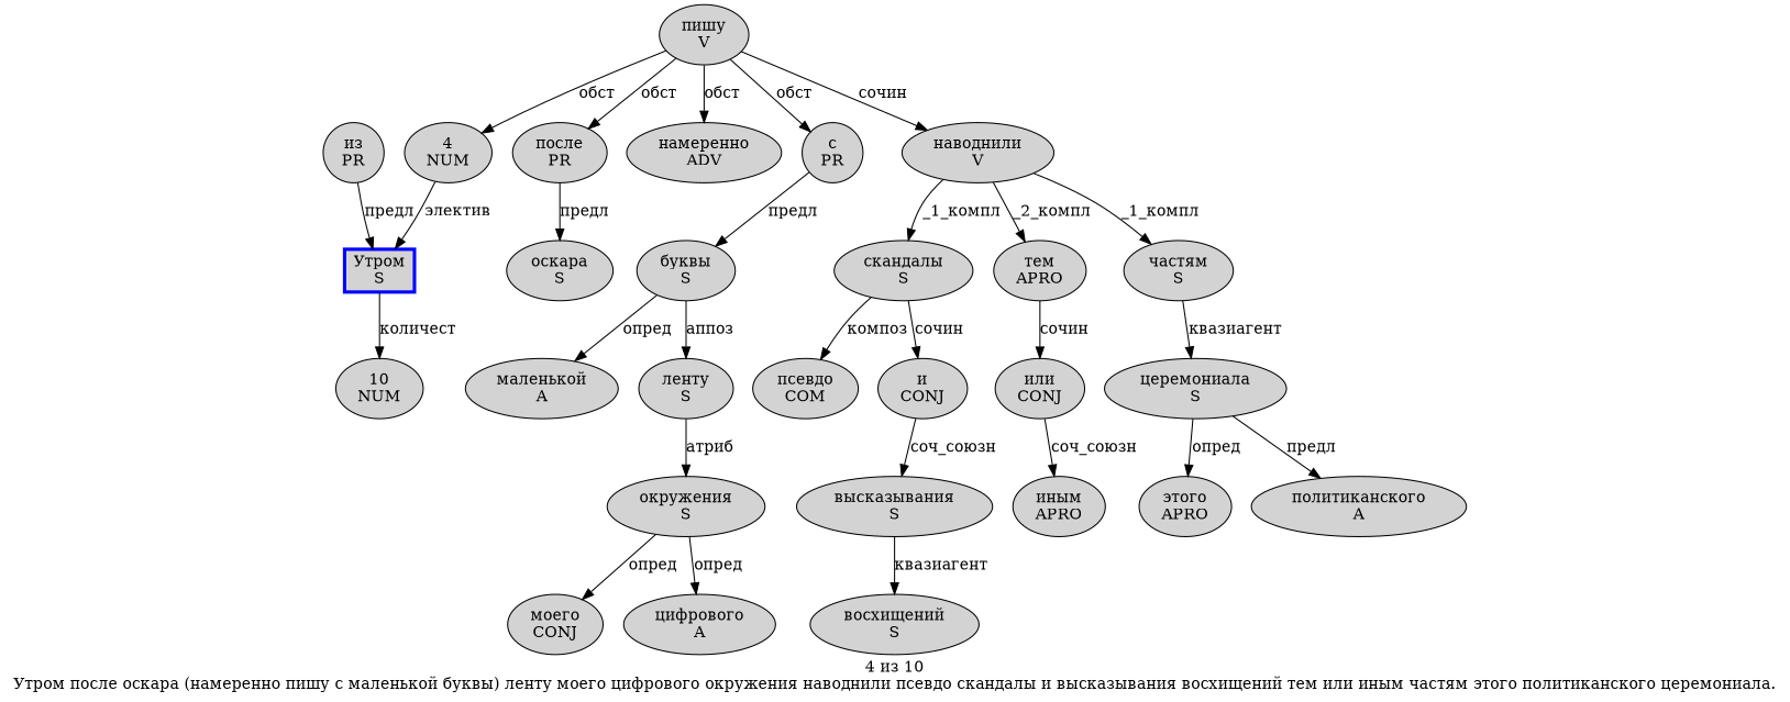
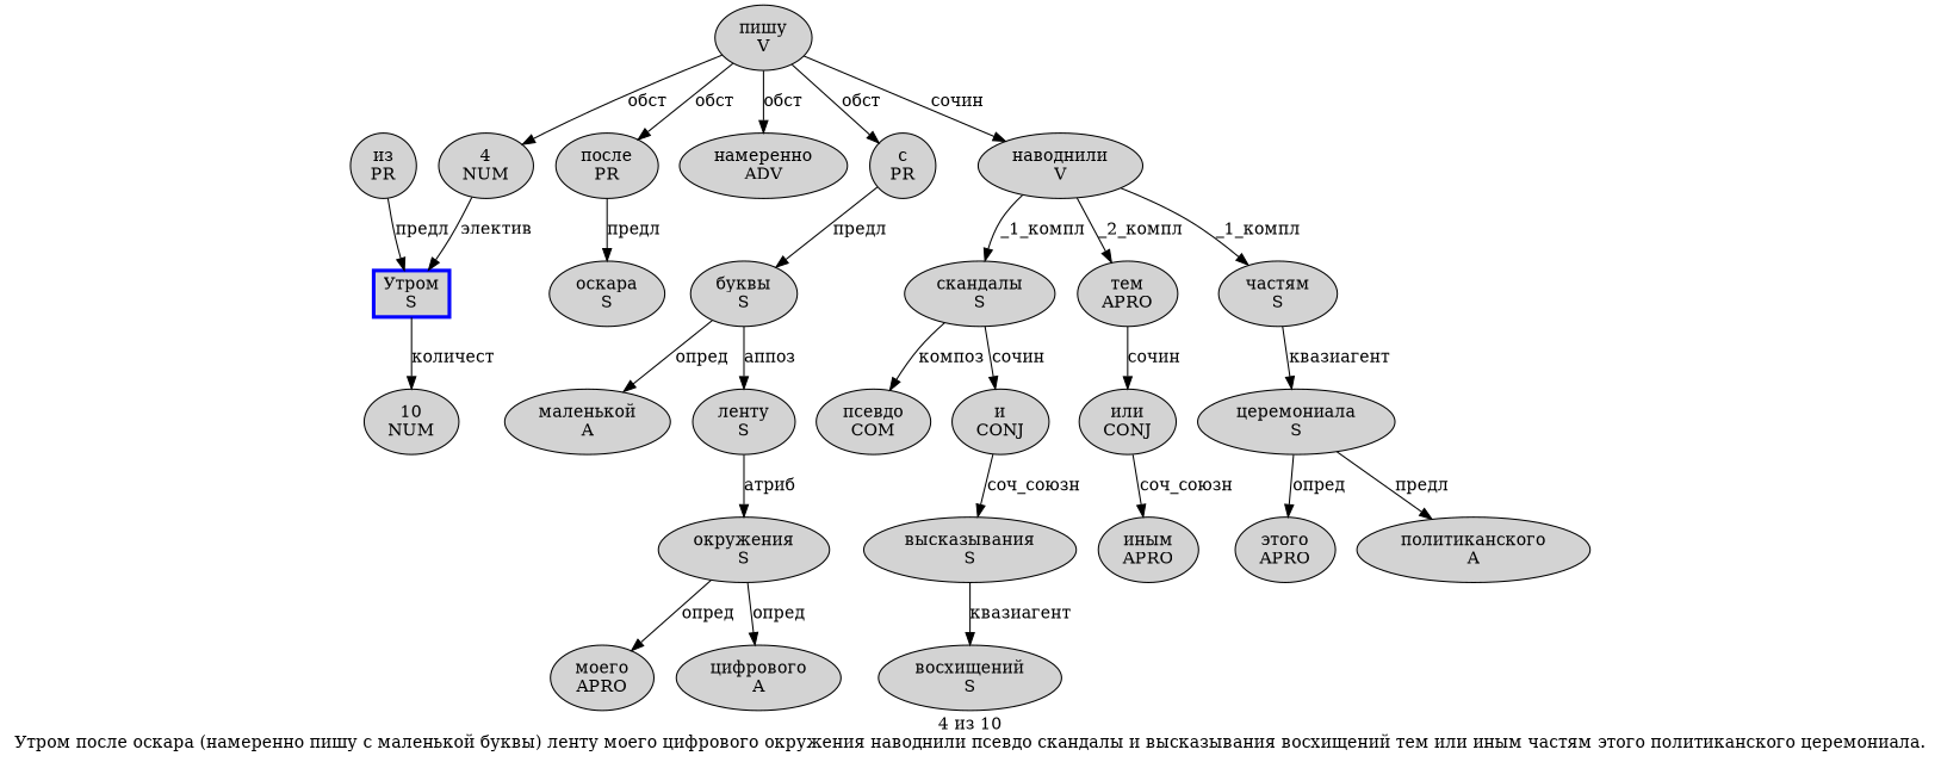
  digraph {
    label="4 из 10\nУтром после оскара (намеренно пишу с маленькой буквы) ленту моего цифрового окружения наводнили псевдо скандалы и высказывания восхищений тем или иным частям этого политиканского церемониала."
    node [fillcolor=lightgray penwidth=1 shape=ellipse style=filled]
    n1 [label="4\nNUM"]
    n2 [color=blue label="Утром\nS" penwidth=3 shape=box]
    n3 [label="из\nPR"]
    n4 [label="10\nNUM"]
    n5 [label="после\nPR"]
    n6 [label="оскара\nS"]
    n7 [label="намеренно\nADV"]
    n8 [label="пишу\nV"]
    n9 [label="с\nPR"]
    n10 [label="наводнили\nV"]
    n11 [label="буквы\nS"]
    n12 [label="скандалы\nS"]
    n13 [label="тем\nAPRO"]
    n14 [label="частям\nS"]
    n15 [label="маленькой\nA"]
    n16 [label="ленту\nS"]
    n17 [label="окружения\nS"]
-   n18 [label="моего\nCONJ"]
+   n18 [label="моего\nAPRO"]
    n19 [label="цифрового\nA"]
    n20 [label="псевдо\nCOM"]
    n21 [label="и\nCONJ"]
    n22 [label="или\nCONJ"]
    n23 [label="церемониала\nS"]
    n24 [label="высказывания\nS"]
    n25 [label="восхищений\nS"]
    n26 [label="иным\nAPRO"]
    n27 [label="этого\nAPRO"]
    n28 [label="политиканского\nA"]
    n1 -> n2 [label="электив"]
    n2 -> n4 [label="количест"]
    n3 -> n2 [label="предл"]
    n5 -> n6 [label="предл"]
    n8 -> n1 [label="обст"]
    n8 -> n5 [label="обст"]
    n8 -> n7 [label="обст"]
    n8 -> n9 [label="обст"]
    n8 -> n10 [label="сочин"]
    n9 -> n11 [label="предл"]
    n10 -> n12 [label="_1_компл"]
    n10 -> n13 [label="_2_компл"]
    n10 -> n14 [label="_1_компл"]
    n11 -> n15 [label="опред"]
    n11 -> n16 [label="аппоз"]
    n12 -> n20 [label="композ"]
    n12 -> n21 [label="сочин"]
    n13 -> n22 [label="сочин"]
    n14 -> n23 [label="квазиагент"]
    n16 -> n17 [label="атриб"]
    n17 -> n18 [label="опред"]
    n17 -> n19 [label="опред"]
    n21 -> n24 [label="соч_союзн"]
    n22 -> n26 [label="соч_союзн"]
    n23 -> n27 [label="опред"]
    n23 -> n28 [label="предл"]
    n24 -> n25 [label="квазиагент"]
  }
